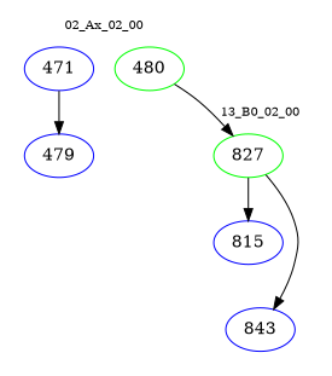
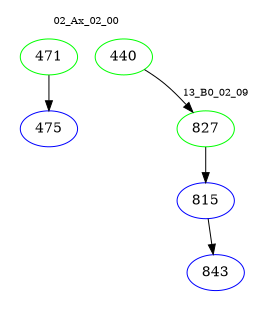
  digraph {
    node [color=blue]
    edge [color=black]
-   n1 [color=green label=480]
-   n2 [label=471]
-   n3 [label=479]
+   n1 [color=green label=440]
+   n2 [color=green label=471]
+   n3 [label=475]
    n4 [color=green label=827]
    n5 [label=815]
    n6 [label=843]
    subgraph cluster_1 {
      color=white
      fontsize=10
      label="02_Ax_02_00"
      n1
      n2
      n3
    }
    subgraph cluster_2 {
      color=white
      fontsize=10
-     label="13_B0_02_00"
+     label="13_B0_02_09"
      n4
      n5
      n6
    }
    n1 -> n4
    n2 -> n3
    n4 -> n5
-   n4 -> n6
+   n5 -> n6
  }
